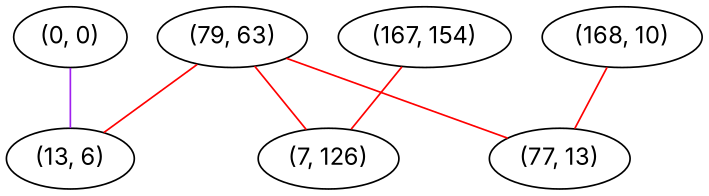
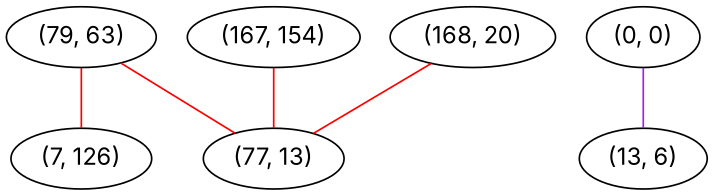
  graph {
    fontname=Inter
    node [fontname=Inter]
    edge [color=red fontname=Inter weight=1]
    n1 [label="(79, 63)"]
    n2 [label="(13, 6)"]
    "(7, 126)"
    n4 [label="(77, 13)"]
    "(0, 0)"
    "(167, 154)"
-   "(168, 10)"
-   n1 -- n2
+   "(168, 10)" [label="(168, 20)"]
    n1 -- "(7, 126)"
    n1 -- n4
    "(0, 0)" -- n2 [color=purple weight=4]
-   "(167, 154)" -- "(7, 126)"
+   "(167, 154)" -- n4
    "(168, 10)" -- n4
  }
